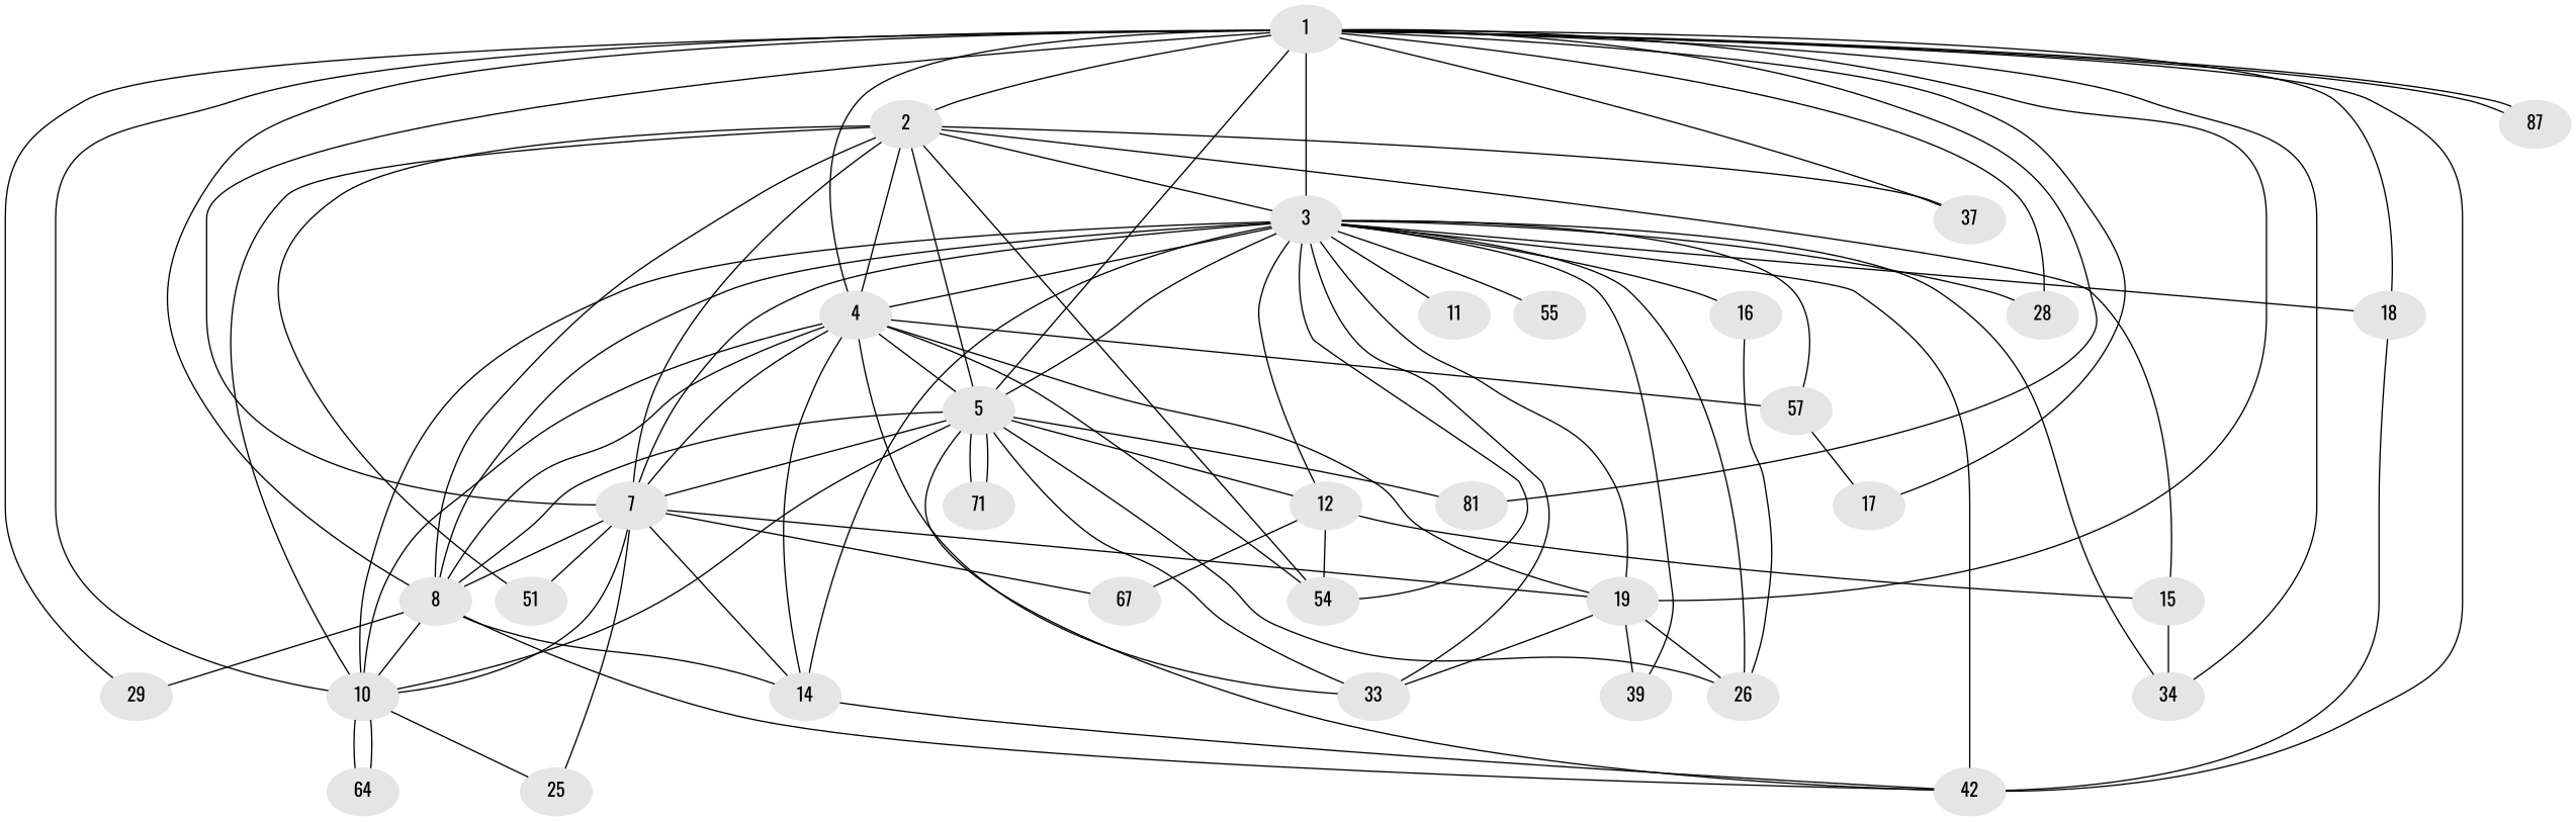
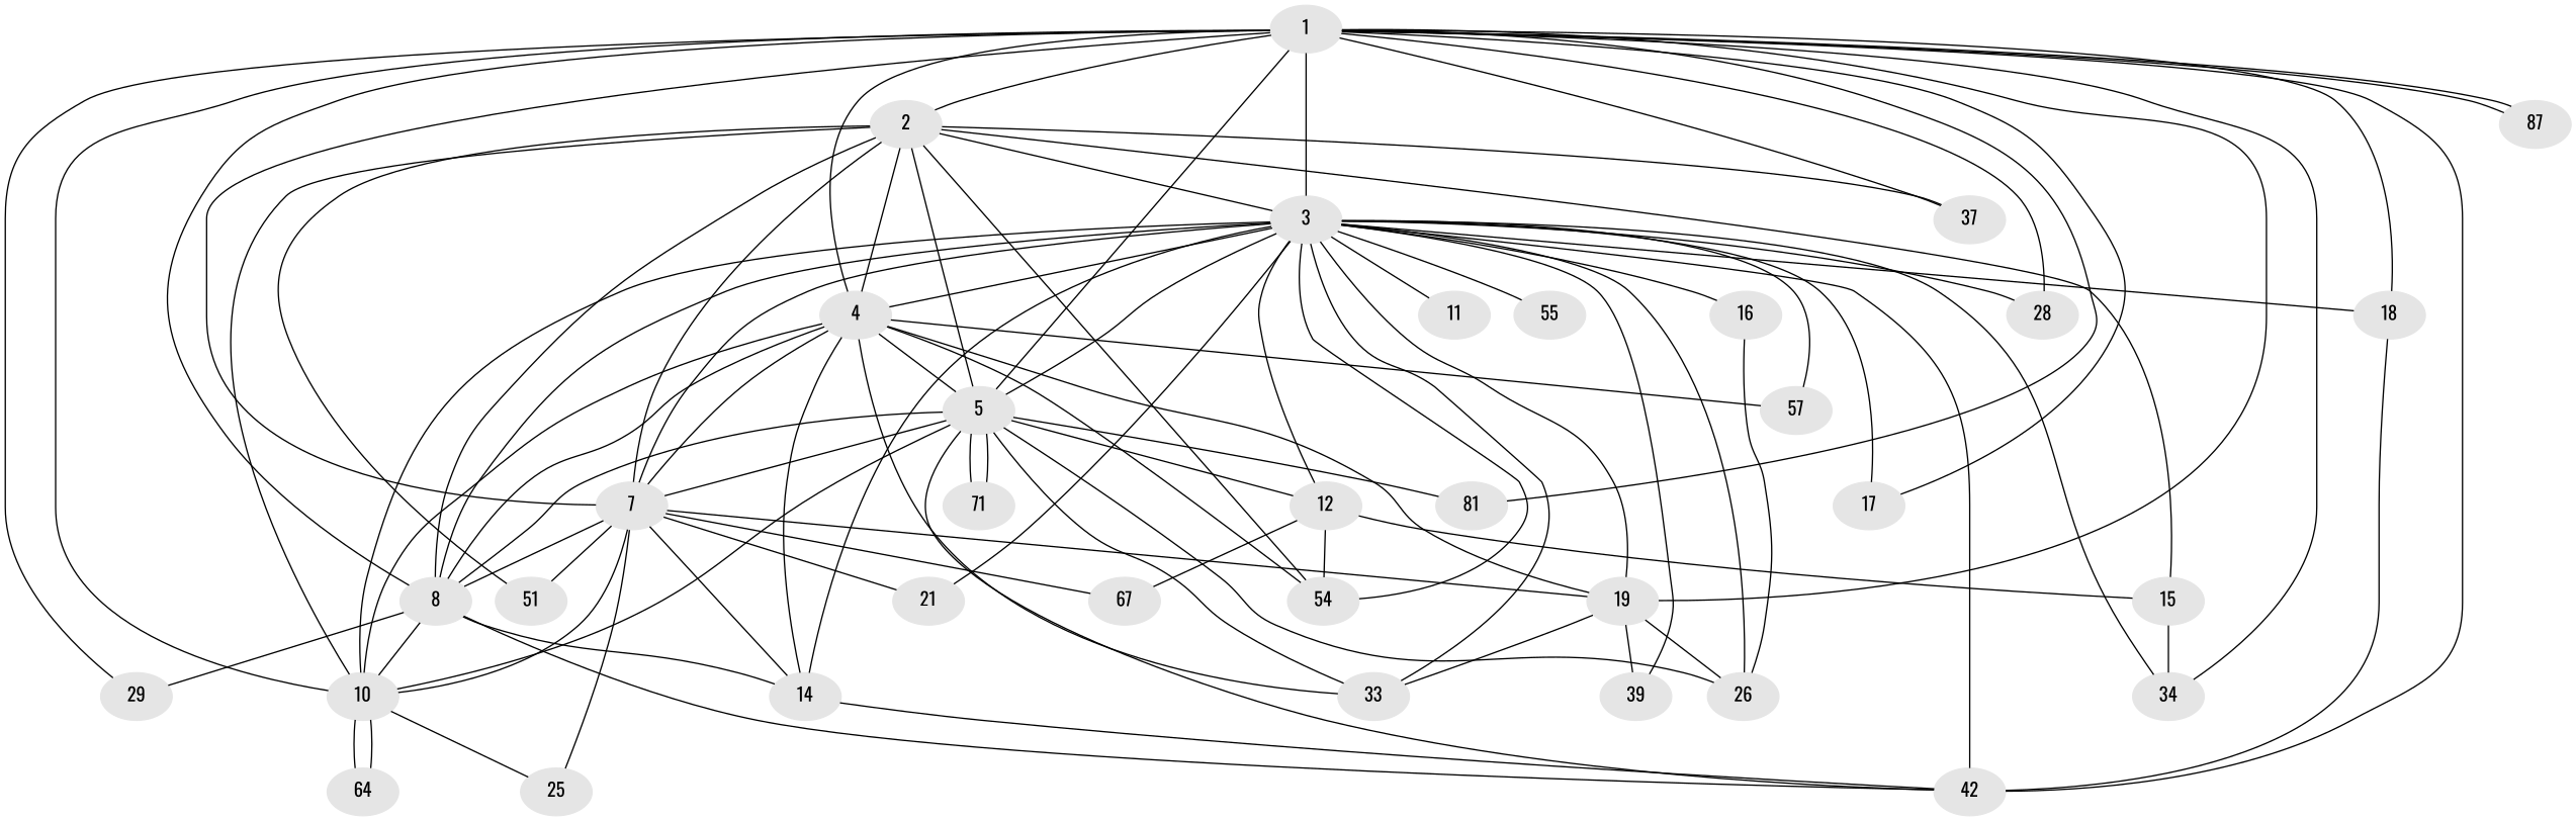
  graph {
    fontname=Oswald
    node [color=gray90 fontname=Oswald style=filled]
    edge [fontname=Oswald]
    1 [super="+52+43+41"]
    2
    3 [super="+6+68+24+76+80+9"]
    4
    5 [super="+59"]
    7 [super="+20+73+31"]
    8 [super="+63+64+85"]
    10 [super="+38"]
    17
    18
    19 [super="+60+48+32+46"]
    28
    29
    34 [super="+36+65"]
    37
    42 [super="+62+45"]
    81
    87
    15
    51
    54 [super="+61"]
    11
    12
    14 [super="+30+44"]
    16 [super="+50+27"]
+   21
    26 [super="+35+86"]
    33 [super="+47"]
    39
    55
    57 [super="+77"]
    71
    25
    67
    n35 [label=64]
    1 -- 2
    1 -- 3 [weight=5]
    1 -- 4 [weight=2]
    1 -- 5
    1 -- 7 [weight=3]
    1 -- 8 [weight=2]
    1 -- 10
    1 -- 17
    1 -- 18
    1 -- 19 [weight=3]
    1 -- 28
    1 -- 29
    1 -- 34
    1 -- 37
    1 -- 42 [weight=2]
    1 -- 81
    1 -- 87
    1 -- 87
    2 -- 3 [weight=3]
    2 -- 4
    2 -- 5
    2 -- 7
    2 -- 8 [weight=2]
    2 -- 10
    2 -- 37
    2 -- 15
    2 -- 51
    2 -- 54
    3 -- 4 [weight=3]
    3 -- 5 [weight=3]
    3 -- 7 [weight=3]
    3 -- 8 [weight=4]
    3 -- 10 [weight=4]
-   57 -- 17 [weight=2]
+   3 -- 17 [weight=2]
    3 -- 18
    3 -- 19 [weight=2]
    3 -- 28
    3 -- 34
    3 -- 42
    3 -- 54
    3 -- 11 [weight=2]
    3 -- 12
    3 -- 14
    3 -- 16 [weight=4]
+   3 -- 21
    3 -- 26 [weight=2]
    3 -- 33
    3 -- 39
    3 -- 55 [weight=2]
    3 -- 57 [weight=2]
    4 -- 5
    4 -- 7 [weight=2]
    4 -- 8 [weight=2]
    4 -- 10
    4 -- 19 [weight=2]
    4 -- 54
    4 -- 14 [weight=2]
    4 -- 33
    4 -- 57
    5 -- 7 [weight=4]
    5 -- 8
    5 -- 10 [weight=2]
    5 -- 42
    5 -- 81
    5 -- 12
    5 -- 26
    5 -- 33
    5 -- 71
    5 -- 71
    7 -- 8 [weight=2]
    7 -- 10
    7 -- 19
    7 -- 51
    7 -- 14
+   7 -- 21
    7 -- 25
    7 -- 67
    8 -- 10 [weight=2]
    8 -- 29
    8 -- 42
    8 -- 14
    10 -- 25
    10 -- n35
    10 -- n35
    18 -- 42
    19 -- 26 [weight=2]
    19 -- 33
    19 -- 39
    15 -- 34
    12 -- 15
    12 -- 54
    12 -- 67
    14 -- 42
    16 -- 26
  }
